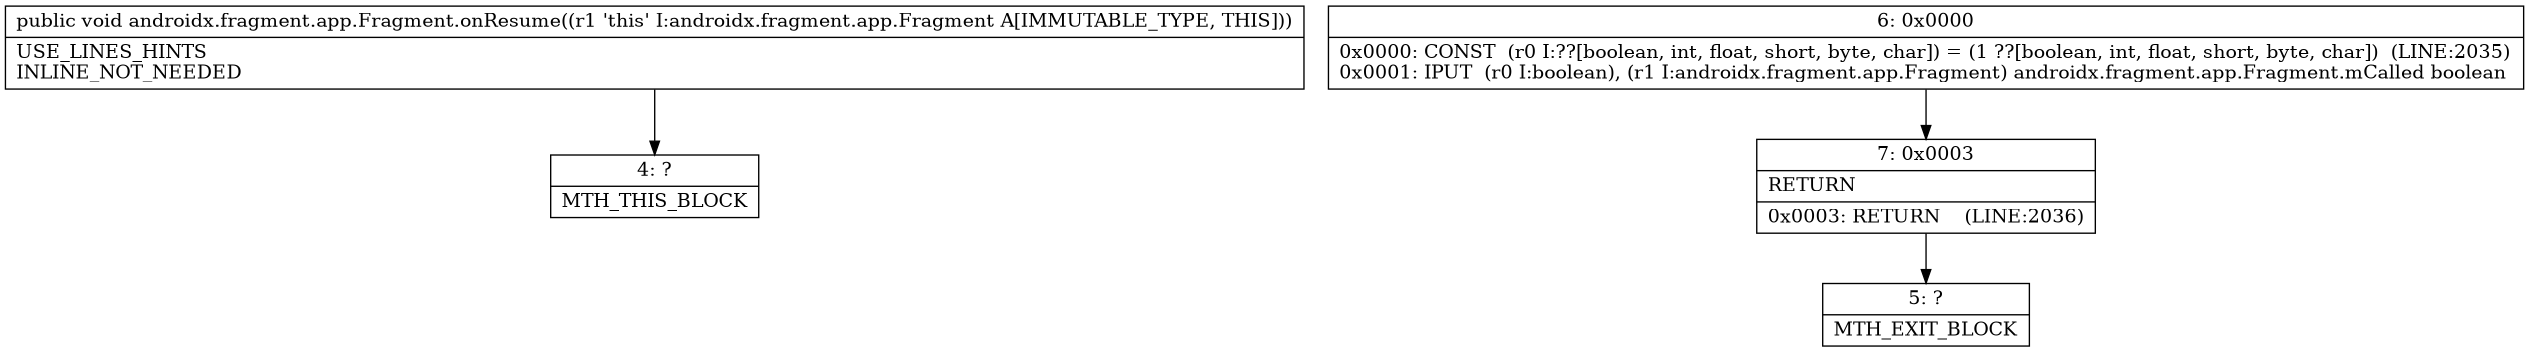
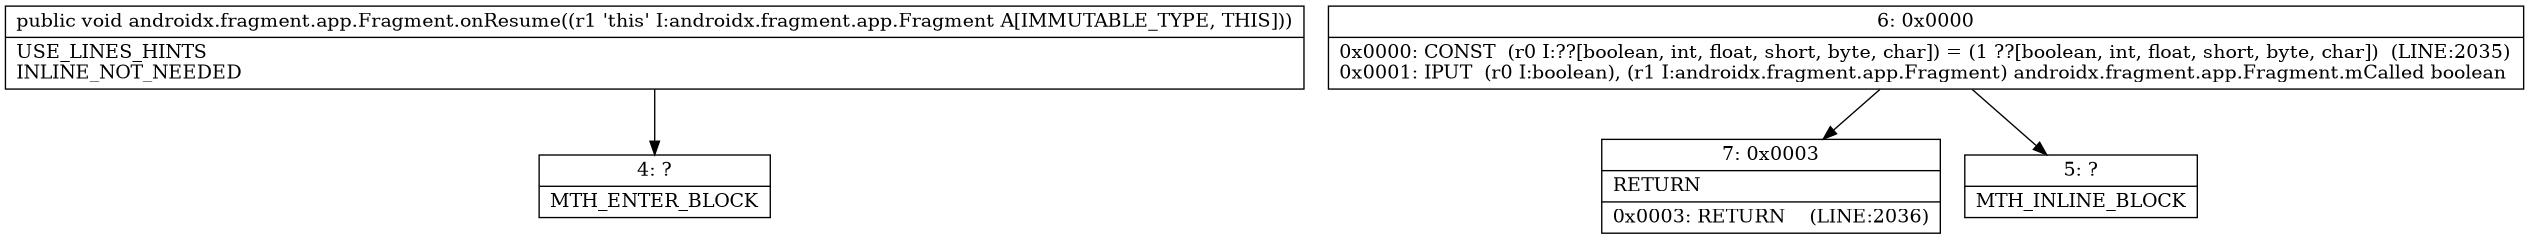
  digraph {
    node [shape=record]
-   n1 [label="{4\:\ ?|MTH_THIS_BLOCK\l}"]
+   n1 [label="{4\:\ ?|MTH_ENTER_BLOCK\l}"]
    n2 [label="{6\:\ 0x0000|0x0000: CONST  (r0 I:??[boolean, int, float, short, byte, char]) = (1 ??[boolean, int, float, short, byte, char])  (LINE:2035)\l0x0001: IPUT  (r0 I:boolean), (r1 I:androidx.fragment.app.Fragment) androidx.fragment.app.Fragment.mCalled boolean \l}"]
    n3 [label="{7\:\ 0x0003|RETURN\l|0x0003: RETURN    (LINE:2036)\l}"]
-   n4 [label="{5\:\ ?|MTH_EXIT_BLOCK\l}"]
+   n4 [label="{5\:\ ?|MTH_INLINE_BLOCK\l}"]
    n5 [label="{public void androidx.fragment.app.Fragment.onResume((r1 'this' I:androidx.fragment.app.Fragment A[IMMUTABLE_TYPE, THIS]))  | USE_LINES_HINTS\lINLINE_NOT_NEEDED\l}"]
    n2 -> n3
-   n3 -> n4
+   n2 -> n4
    n5 -> n1
  }
